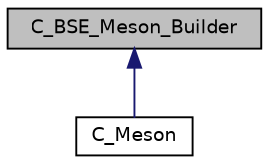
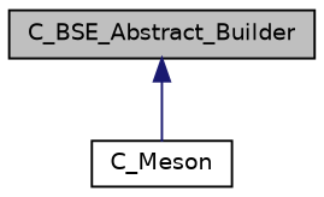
  digraph {
    node [color=black fontname=Helvetica fontsize=10 shape=record style=filled]
-   n1 [fillcolor=grey75 fontcolor=black height=0.2 label=C_BSE_Meson_Builder width=0.4]
+   n1 [fillcolor=grey75 fontcolor=black height=0.2 label=C_BSE_Abstract_Builder width=0.4]
    n2 [fillcolor=white height=0.2 label=C_Meson width=0.4]
    n1 -> n2 [color=midnightblue dir=back fontname=Helvetica fontsize=10 labelfontname=Helvetica labelfontsize=10 style=solid]
  }
